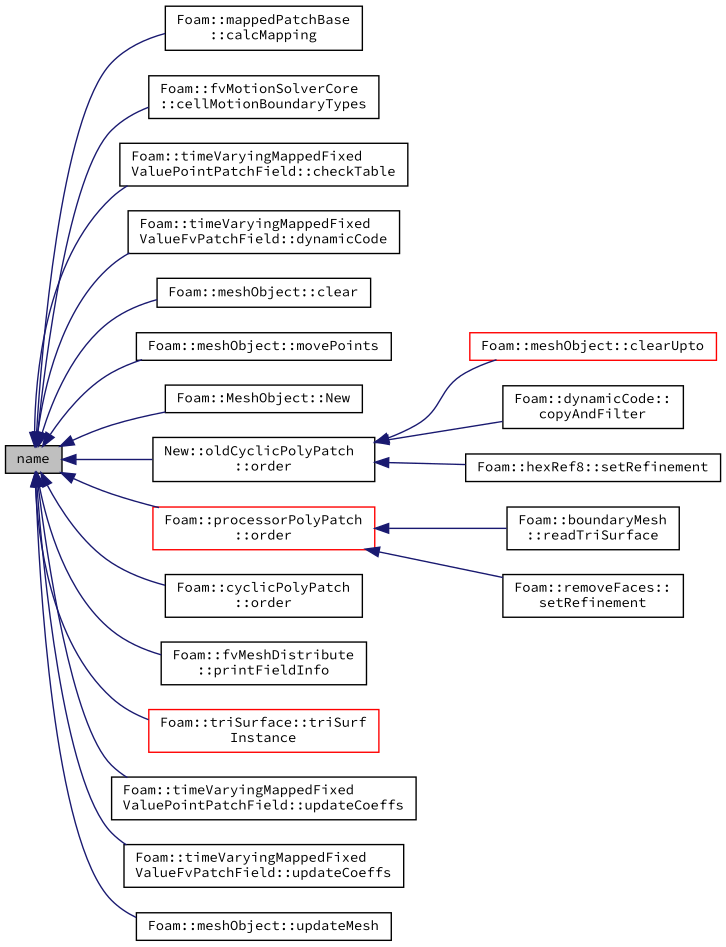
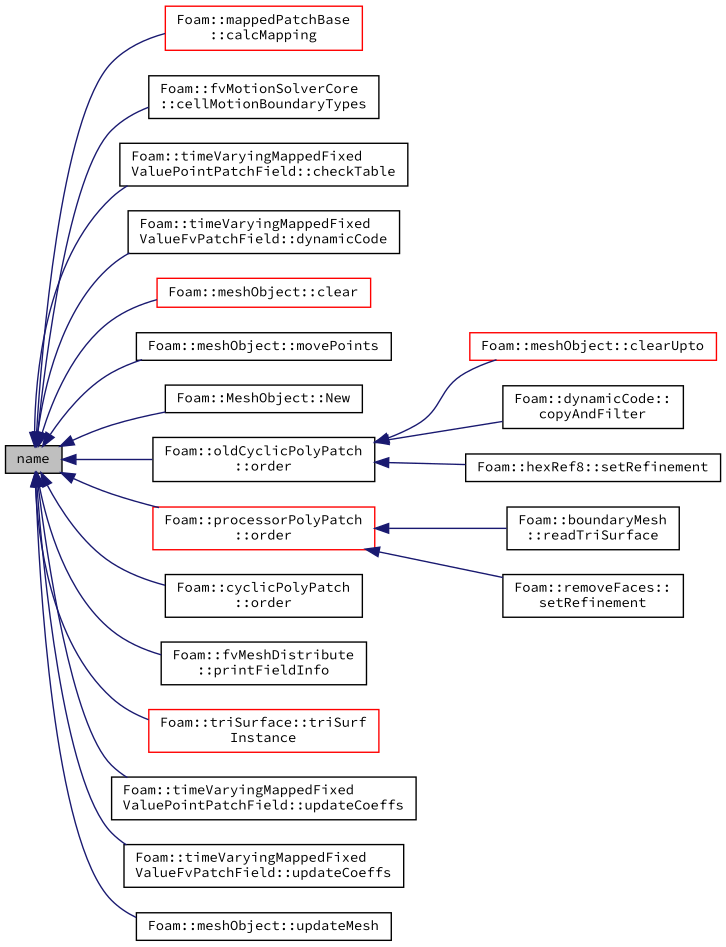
  digraph {
    fontname="Source Code Pro"
    rankdir=LR
    node [color=black fontname="Source Code Pro" fontsize=10 shape=record]
    edge [color=midnightblue dir=back fontname="Source Code Pro" fontsize=10 labelfontname=Helvetica labelfontsize=10 style=solid]
    n1 [fillcolor=grey75 fontcolor=black height=0.2 label=name style=filled width=0.4]
-   n2 [height=0.2 label="Foam::mappedPatchBase\l::calcMapping" width=0.4]
+   n2 [color=red height=0.2 label="Foam::mappedPatchBase\l::calcMapping" width=0.4]
    n3 [height=0.2 label="Foam::fvMotionSolverCore\l::cellMotionBoundaryTypes" width=0.4]
    n4 [height=0.2 label="Foam::timeVaryingMappedFixed\lValuePointPatchField::checkTable" width=0.4]
    n5 [height=0.2 label="Foam::timeVaryingMappedFixed\lValueFvPatchField::dynamicCode" width=0.4]
-   n6 [height=0.2 label="Foam::meshObject::clear" width=0.4]
+   n6 [color=red height=0.2 label="Foam::meshObject::clear" width=0.4]
    n7 [height=0.2 label="Foam::meshObject::movePoints" width=0.4]
    n8 [height=0.2 label="Foam::MeshObject::New" width=0.4]
-   n9 [height=0.2 label="New::oldCyclicPolyPatch\l::order" width=0.4]
+   n9 [height=0.2 label="Foam::oldCyclicPolyPatch\l::order" width=0.4]
    n10 [color=red height=0.2 label="Foam::processorPolyPatch\l::order" width=0.4]
    n11 [height=0.2 label="Foam::cyclicPolyPatch\l::order" width=0.4]
    n12 [height=0.2 label="Foam::fvMeshDistribute\l::printFieldInfo" width=0.4]
    n13 [color=red height=0.2 label="Foam::triSurface::triSurf\lInstance" width=0.4]
    n14 [height=0.2 label="Foam::timeVaryingMappedFixed\lValuePointPatchField::updateCoeffs" width=0.4]
    n15 [height=0.2 label="Foam::timeVaryingMappedFixed\lValueFvPatchField::updateCoeffs" width=0.4]
    n16 [height=0.2 label="Foam::meshObject::updateMesh" width=0.4]
    n17 [color=red height=0.2 label="Foam::meshObject::clearUpto" width=0.4]
    n18 [height=0.2 label="Foam::dynamicCode::\lcopyAndFilter" width=0.4]
    n19 [height=0.2 label="Foam::hexRef8::setRefinement" width=0.4]
    n20 [height=0.2 label="Foam::boundaryMesh\l::readTriSurface" width=0.4]
    n21 [height=0.2 label="Foam::removeFaces::\lsetRefinement" width=0.4]
    n1 -> n2
    n1 -> n3
    n1 -> n4
    n1 -> n5
    n1 -> n6
    n1 -> n7
    n1 -> n8
    n1 -> n9
    n1 -> n10
    n1 -> n11
    n1 -> n12
    n1 -> n13
    n1 -> n14
    n1 -> n15
    n1 -> n16
    n9 -> n17
    n9 -> n18
    n9 -> n19
    n10 -> n20
    n10 -> n21
  }
